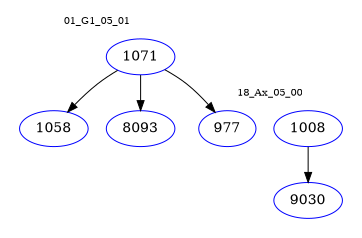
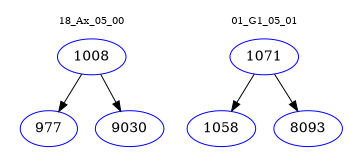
  digraph {
    node [color=blue]
    edge [color=black]
    n1 [label=1008]
    n2 [label=977]
    n3 [label=9030]
    n4 [label=1071]
    n5 [label=1058]
    n6 [label=8093]
    subgraph cluster_1 {
      color=white
      fontsize=10
      label="18_Ax_05_00"
      n1
      n2
      n3
    }
    subgraph cluster_2 {
      color=white
      fontsize=10
      label="01_G1_05_01"
      n4
      n5
      n6
    }
-   n4 -> n2
+   n1 -> n2
    n1 -> n3
    n4 -> n5
    n4 -> n6
  }
